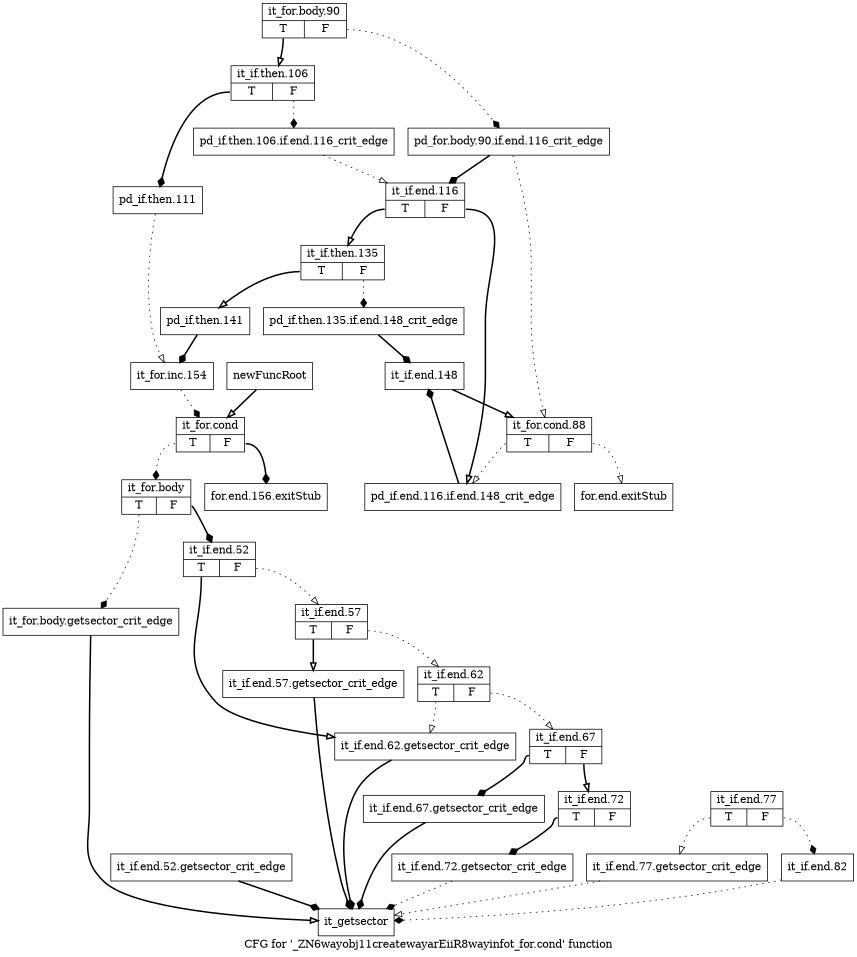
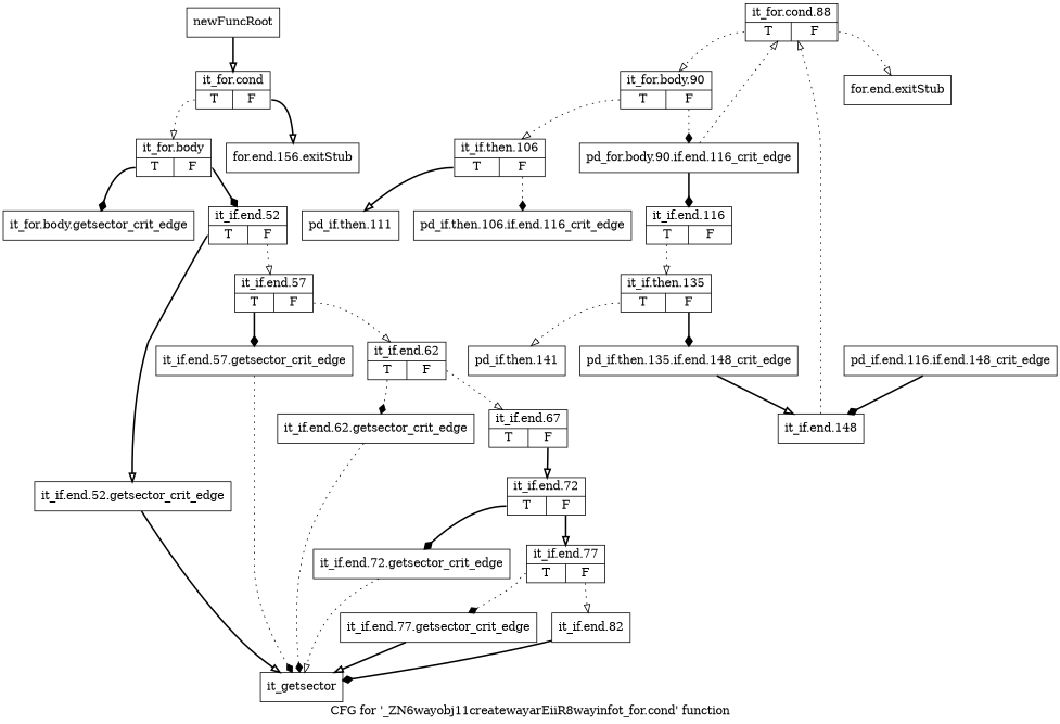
  digraph {
    label="CFG for '_ZN6wayobj11createwayarEiiR8wayinfot_for.cond' function"
    node [shape=record]
    edge [arrowhead=onormal style=bold]
    n1 [label="{newFuncRoot}"]
    n2 [label="{it_for.cond|{<s0>T|<s1>F}}"]
    n3 [label="{for.end.156.exitStub}"]
    n4 [label="{it_for.body|{<s0>T|<s1>F}}"]
    n5 [label="{it_for.body.getsector_crit_edge}"]
    n6 [label="{it_if.end.52|{<s0>T|<s1>F}}"]
    n7 [label="{for.end.exitStub}"]
    n8 [label="{it_getsector}"]
    n9 [label="{it_if.end.52.getsector_crit_edge}"]
    n10 [label="{it_if.end.57|{<s0>T|<s1>F}}"]
    n11 [label="{it_if.end.57.getsector_crit_edge}"]
    n12 [label="{it_if.end.62|{<s0>T|<s1>F}}"]
    n13 [label="{it_if.end.62.getsector_crit_edge}"]
    n14 [label="{it_if.end.67|{<s0>T|<s1>F}}"]
-   n15 [label="{it_if.end.67.getsector_crit_edge}"]
    n16 [label="{it_if.end.72|{<s0>T|<s1>F}}"]
    n17 [label="{it_if.end.72.getsector_crit_edge}"]
    n18 [label="{it_if.end.77|{<s0>T|<s1>F}}"]
    n19 [label="{it_if.end.77.getsector_crit_edge}"]
    n20 [label="{it_if.end.82}"]
    n21 [label="{it_for.cond.88|{<s0>T|<s1>F}}"]
    n22 [label="{it_for.body.90|{<s0>T|<s1>F}}"]
    n23 [label="{it_if.then.106|{<s0>T|<s1>F}}"]
    n24 [label="{pd_for.body.90.if.end.116_crit_edge}"]
    n25 [label="{pd_if.then.111}"]
    n26 [label="{pd_if.then.106.if.end.116_crit_edge}"]
    n27 [label="{it_if.end.116|{<s0>T|<s1>F}}"]
-   n28 [label="{it_for.inc.154}"]
    n29 [label="{it_if.then.135|{<s0>T|<s1>F}}"]
    n30 [label="{pd_if.end.116.if.end.148_crit_edge}"]
    n31 [label="{pd_if.then.141}"]
    n32 [label="{pd_if.then.135.if.end.148_crit_edge}"]
    n33 [label="{it_if.end.148}"]
    n1 -> n2
-   n2 -> n3 [arrowhead=diamond tailport=s1]
-   n2 -> n4 [arrowhead=diamond style=dotted tailport=s0]
-   n4 -> n5 [arrowhead=diamond style=dotted tailport=s0]
+   n2 -> n3 [tailport=s1]
+   n2 -> n4 [style=dotted tailport=s0]
+   n4 -> n5 [arrowhead=diamond tailport=s0]
    n4 -> n6 [arrowhead=diamond tailport=s1]
-   n5 -> n8
-   n6 -> n13 [tailport=s0]
+   n6 -> n9 [tailport=s0]
    n6 -> n10 [style=dotted tailport=s1]
-   n9 -> n8 [arrowhead=diamond]
-   n10 -> n11 [tailport=s0]
+   n9 -> n8
+   n10 -> n11 [arrowhead=diamond tailport=s0]
    n10 -> n12 [style=dotted tailport=s1]
-   n11 -> n8 [arrowhead=diamond]
-   n12 -> n13 [style=dotted tailport=s0]
+   n11 -> n8 [arrowhead=diamond style=dotted]
+   n12 -> n13 [arrowhead=diamond style=dotted tailport=s0]
    n12 -> n14 [style=dotted tailport=s1]
-   n13 -> n8 [arrowhead=diamond]
-   n14 -> n15 [arrowhead=diamond tailport=s0]
+   n13 -> n8 [arrowhead=diamond style=dotted]
    n14 -> n16 [tailport=s1]
-   n15 -> n8 [arrowhead=diamond]
    n16 -> n17 [arrowhead=diamond tailport=s0]
-   n17 -> n8 [arrowhead=diamond style=dotted]
-   n18 -> n19 [style=dotted tailport=s0]
-   n18 -> n20 [arrowhead=diamond style=dotted tailport=s1]
-   n19 -> n8 [style=dotted]
-   n20 -> n8 [arrowhead=diamond style=dotted]
+   n16 -> n18 [tailport=s1]
+   n17 -> n8 [style=dotted]
+   n18 -> n19 [arrowhead=diamond style=dotted tailport=s0]
+   n18 -> n20 [style=dotted tailport=s1]
+   n19 -> n8
+   n20 -> n8 [arrowhead=diamond]
    n21 -> n7 [style=dotted tailport=s1]
-   n21 -> n30 [style=dotted tailport=s0]
-   n22 -> n23 [tailport=s0]
+   n21 -> n22 [style=dotted tailport=s0]
+   n22 -> n23 [style=dotted tailport=s0]
    n22 -> n24 [arrowhead=diamond style=dotted tailport=s1]
-   n23 -> n25 [arrowhead=diamond tailport=s0]
+   n23 -> n25 [tailport=s0]
    n23 -> n26 [arrowhead=diamond style=dotted tailport=s1]
    n24 -> n21 [style=dotted]
    n24 -> n27 [arrowhead=diamond]
-   n25 -> n28 [style=dotted]
-   n26 -> n27 [style=dotted]
-   n27 -> n29 [tailport=s0]
-   n27 -> n30 [tailport=s1]
-   n28 -> n2 [arrowhead=diamond style=dotted]
-   n29 -> n31 [tailport=s0]
-   n29 -> n32 [arrowhead=diamond style=dotted tailport=s1]
+   n27 -> n29 [style=dotted tailport=s0]
+   n29 -> n31 [style=dotted tailport=s0]
+   n29 -> n32 [arrowhead=diamond tailport=s1]
    n30 -> n33 [arrowhead=diamond]
-   n31 -> n28 [arrowhead=diamond]
-   n32 -> n33 [arrowhead=diamond]
-   n33 -> n21
+   n32 -> n33
+   n33 -> n21 [style=dotted]
  }
